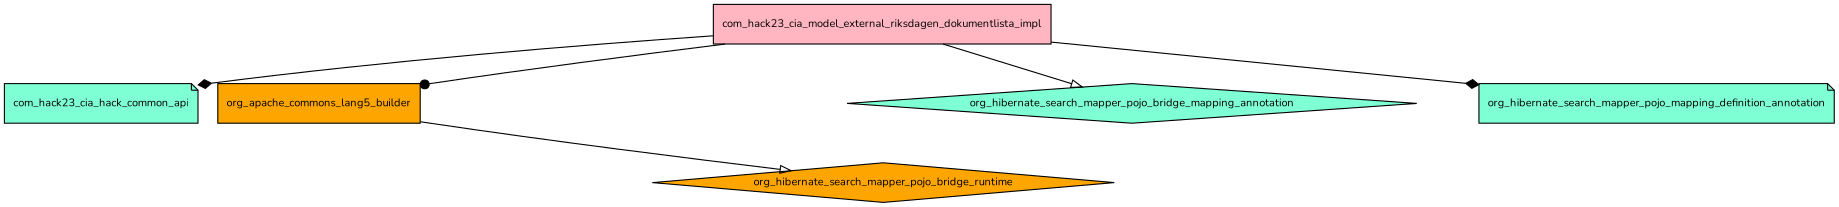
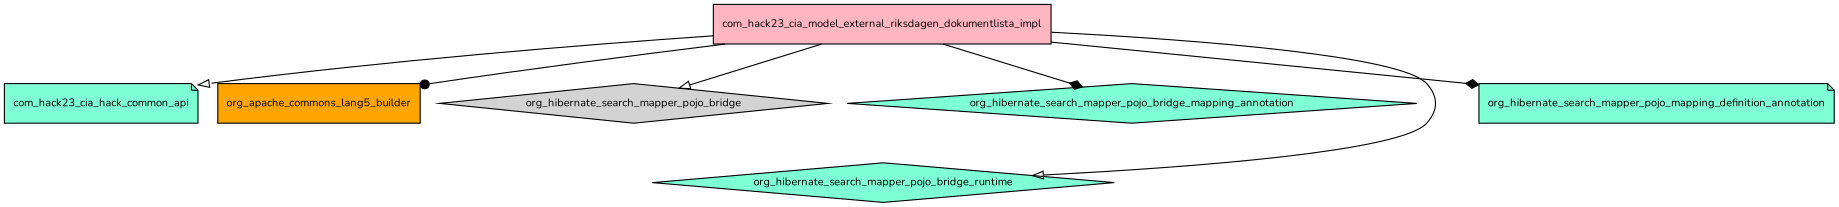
  digraph {
    fontname=Nunito
    node [fillcolor=aquamarine fontname=Nunito fontsize=10.0 shape=diamond style=filled]
    edge [arrowhead=onormal fontname=Nunito]
    com_hack23_cia_model_external_riksdagen_dokumentlista_impl [fillcolor=lightpink shape=box]
    n2 [label=com_hack23_cia_hack_common_api shape=note]
    n3 [fillcolor=orange label=org_apache_commons_lang5_builder shape=box]
+   org_hibernate_search_mapper_pojo_bridge [fillcolor=lightgrey]
    org_hibernate_search_mapper_pojo_bridge_mapping_annotation
-   org_hibernate_search_mapper_pojo_bridge_runtime [fillcolor=orange]
+   org_hibernate_search_mapper_pojo_bridge_runtime
    org_hibernate_search_mapper_pojo_mapping_definition_annotation [shape=note]
-   com_hack23_cia_model_external_riksdagen_dokumentlista_impl -> n2 [arrowhead=diamond]
+   com_hack23_cia_model_external_riksdagen_dokumentlista_impl -> n2
    com_hack23_cia_model_external_riksdagen_dokumentlista_impl -> n3 [arrowhead=dot]
-   com_hack23_cia_model_external_riksdagen_dokumentlista_impl -> org_hibernate_search_mapper_pojo_bridge_mapping_annotation
-   n3 -> org_hibernate_search_mapper_pojo_bridge_runtime
+   com_hack23_cia_model_external_riksdagen_dokumentlista_impl -> org_hibernate_search_mapper_pojo_bridge
+   com_hack23_cia_model_external_riksdagen_dokumentlista_impl -> org_hibernate_search_mapper_pojo_bridge_mapping_annotation [arrowhead=diamond]
+   com_hack23_cia_model_external_riksdagen_dokumentlista_impl -> org_hibernate_search_mapper_pojo_bridge_runtime
    com_hack23_cia_model_external_riksdagen_dokumentlista_impl -> org_hibernate_search_mapper_pojo_mapping_definition_annotation [arrowhead=diamond]
  }
